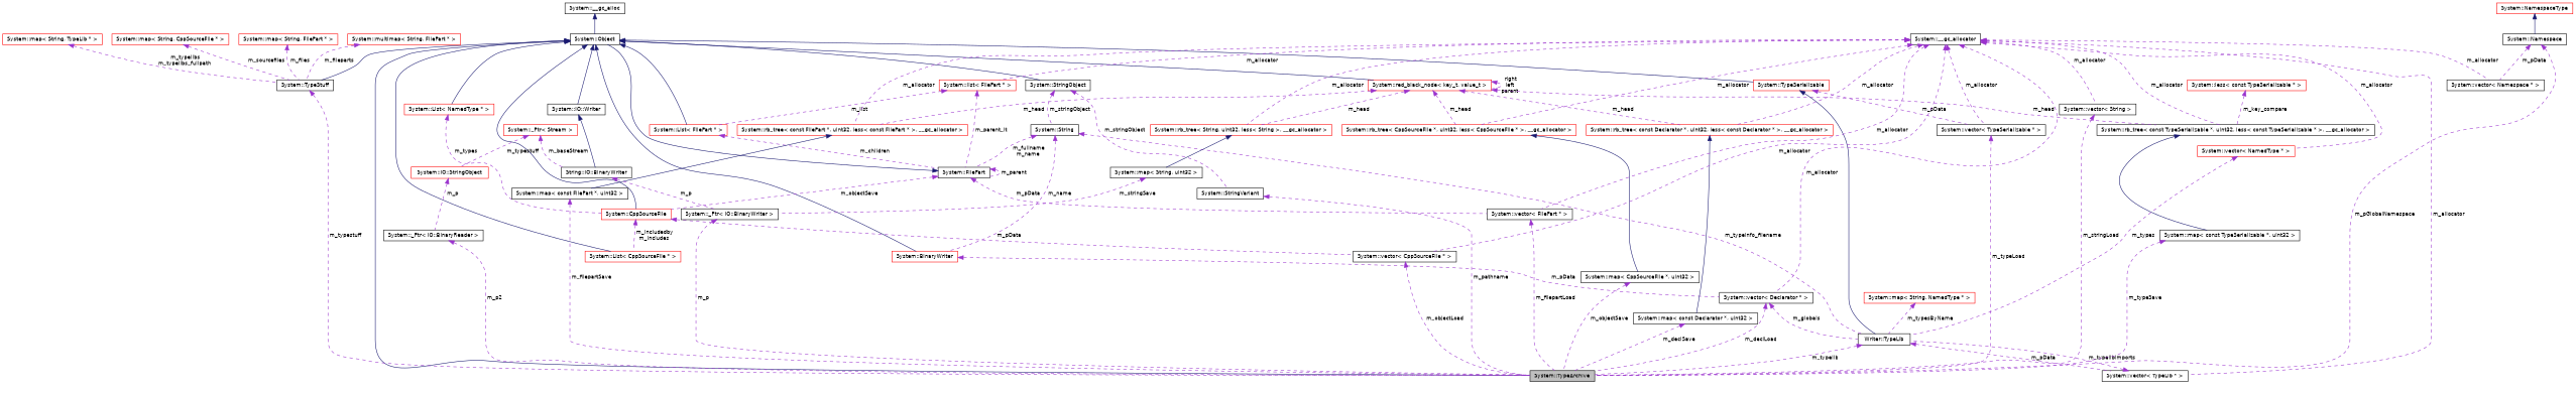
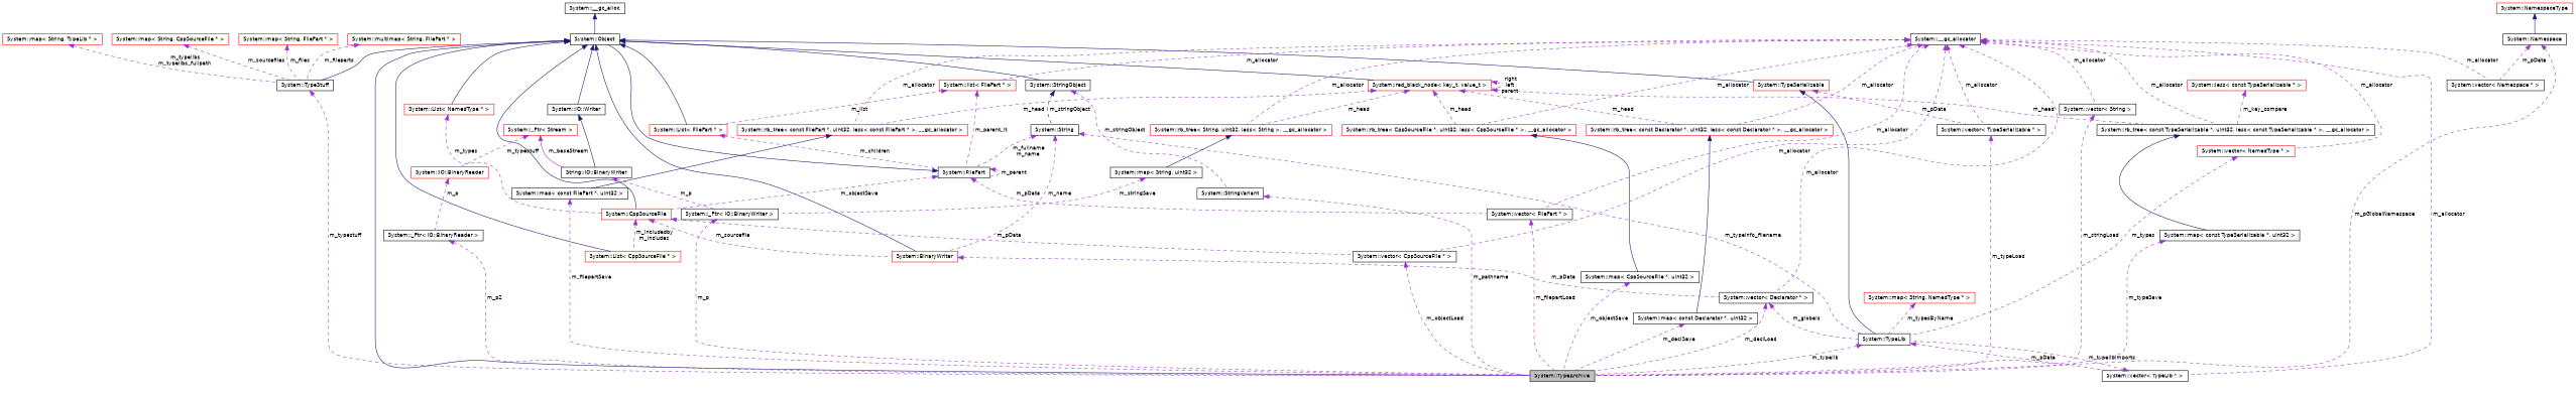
  digraph {
    rankdir=TB
    node [color=black fillcolor=white fontname=Helvetica fontsize=10 shape=record style=filled]
    edge [color=darkorchid3 dir=back fontname=Helvetica fontsize=10 labelfontname=Helvetica labelfontsize=10 style=dashed]
    n1 [fillcolor=grey75 fontcolor=black height=0.2 label="System::TypeArchive" width=0.4]
    n2 [height=0.2 label="System::Object" width=0.4]
    n3 [color=red height=0.2 label="System::List\< FilePart * \>" width=0.4]
    n4 [height=0.2 label="System::StringObject" width=0.4]
    n5 [color=red height=0.2 label="System::red_black_node\< key_t, value_t \>" width=0.4]
    n6 [height=0.2 label="System::IO::Writer" width=0.4]
    n7 [color=red height=0.2 label="System::CppSourceFile" width=0.4]
    n8 [color=red height=0.2 label="System::List\< NamedType * \>" width=0.4]
    n9 [color=red height=0.2 label="System::List\< CppSourceFile * \>" width=0.4]
    n10 [color=red height=0.2 label="System::TypeSerializable" width=0.4]
    n11 [color=red height=0.2 label="System::BinaryWriter" width=0.4]
    n12 [height=0.2 label="System::TypeStuff" width=0.4]
    n13 [height=0.2 label="System::FilePart" width=0.4]
    n14 [height=0.2 label="System::vector\< FilePart * \>" width=0.4]
    n15 [height=0.2 label="System::String" width=0.4]
    n16 [height=0.2 label="System::StringVariant" width=0.4]
    n17 [height=0.2 label="System::rb_tree\< const TypeSerializable *, uint32, less\< const TypeSerializable * \>, __gc_allocator \>" width=0.4]
    n18 [color=red height=0.2 label="System::rb_tree\< CppSourceFile *, uint32, less\< CppSourceFile * \>, __gc_allocator \>" width=0.4]
    n19 [color=red height=0.2 label="System::rb_tree\< String, uint32, less\< String \>, __gc_allocator \>" width=0.4]
    n20 [color=red height=0.2 label="System::rb_tree\< const Declarator *, uint32, less\< const Declarator * \>, __gc_allocator \>" width=0.4]
    n21 [color=red height=0.2 label="System::rb_tree\< const FilePart *, uint32, less\< const FilePart * \>, __gc_allocator \>" width=0.4]
    n22 [height=0.2 label="String::IO::BinaryWriter" width=0.4]
    n23 [height=0.2 label="System::vector\< CppSourceFile * \>" width=0.4]
    n24 [height=0.2 label="System::vector\< TypeSerializable * \>" width=0.4]
-   n25 [height=0.2 label="Writer::TypeLib" width=0.4]
+   n25 [height=0.2 label="System::TypeLib" width=0.4]
    n26 [height=0.2 label="System::vector\< Declarator * \>" width=0.4]
    n27 [height=0.2 label="System::__gc_alloc" width=0.4]
    n28 [color=red height=0.2 label="System::list\< FilePart * \>" width=0.4]
    n29 [height=0.2 label="System::__gc_allocator" width=0.4]
    n30 [height=0.2 label="System::vector\< String \>" width=0.4]
    n31 [height=0.2 label="System::vector\< TypeLib * \>" width=0.4]
    n32 [height=0.2 label="System::vector\< Namespace * \>" width=0.4]
    n33 [color=red height=0.2 label="System::vector\< NamedType * \>" width=0.4]
    n34 [height=0.2 label="System::map\< const TypeSerializable *, uint32 \>" width=0.4]
    n35 [height=0.2 label="System::map\< CppSourceFile *, uint32 \>" width=0.4]
    n36 [height=0.2 label="System::map\< String, uint32 \>" width=0.4]
    n37 [height=0.2 label="System::map\< const Declarator *, uint32 \>" width=0.4]
    n38 [height=0.2 label="System::map\< const FilePart *, uint32 \>" width=0.4]
    n39 [color=red height=0.2 label="System::less\< const TypeSerializable * \>" width=0.4]
    n40 [height=0.2 label="System::_Ptr\< IO::BinaryWriter \>" width=0.4]
    n41 [color=red height=0.2 label="System::_Ptr\< Stream \>" width=0.4]
-   n42 [color=red height=0.2 label="System::IO::StringObject" width=0.4]
+   n42 [color=red height=0.2 label="System::IO::BinaryReader" width=0.4]
    n43 [height=0.2 label="System::_Ptr\< IO::BinaryReader \>" width=0.4]
    n44 [height=0.2 label="System::Namespace" width=0.4]
    n45 [color=red height=0.2 label="System::NamespaceType" width=0.4]
    n46 [color=red height=0.2 label="System::map\< String, NamedType * \>" width=0.4]
    n47 [color=red height=0.2 label="System::map\< String, TypeLib * \>" width=0.4]
    n48 [color=red height=0.2 label="System::map\< String, CppSourceFile * \>" width=0.4]
    n49 [color=red height=0.2 label="System::map\< String, FilePart * \>" width=0.4]
    n50 [color=red height=0.2 label="System::multimap\< String, FilePart * \>" width=0.4]
    n2 -> n1 [color=midnightblue style=solid]
    n2 -> n3 [color=midnightblue style=solid]
    n2 -> n4 [color=midnightblue style=solid]
    n2 -> n5 [color=midnightblue style=solid]
    n2 -> n6 [color=midnightblue style=solid]
    n2 -> n7 [color=midnightblue style=solid]
    n2 -> n8 [color=midnightblue style=solid]
    n2 -> n9 [color=midnightblue style=solid]
    n2 -> n10 [color=midnightblue style=solid]
    n2 -> n11 [color=midnightblue style=solid]
    n2 -> n12 [color=midnightblue style=solid]
    n3 -> n13 [label=" m_children"]
-   n4 -> n15 [label=" m_stringObject"]
+   n4 -> n15 [color=midnightblue label=" m_stringObject"]
    n4 -> n16 [label=" m_stringObject"]
    n5 -> n5 [label=" right\nleft\nparent"]
    n5 -> n17 [label=" m_head"]
    n5 -> n18 [label=" m_head"]
    n5 -> n19 [label=" m_head"]
    n5 -> n20 [label=" m_head"]
    n5 -> n21 [label=" m_head"]
    n6 -> n22 [color=midnightblue style=solid]
    n7 -> n9 [label=" m_includedby\nm_includes"]
+   n7 -> n11 [label=" m_sourcefile"]
    n7 -> n23 [label=" m_pData"]
    n8 -> n7 [label=" m_types"]
    n10 -> n24 [label=" m_pData"]
    n10 -> n25 [color=midnightblue style=solid]
    n11 -> n26 [label=" m_pData"]
    n12 -> n1 [label=" m_typestuff"]
    n13 -> n2 [color=midnightblue style=solid]
    n13 -> n7 [label=" m_objectSave"]
    n13 -> n13 [label=" m_parent"]
    n13 -> n14 [label=" m_pData"]
    n14 -> n1 [label=" m_filepartLoad"]
    n15 -> n11 [label=" m_name"]
    n15 -> n13 [label=" m_fullname\nm_name"]
    n15 -> n25 [label=" m_typeinfo_filename"]
    n16 -> n1 [label=" m_pathname"]
    n17 -> n34 [color=midnightblue style=solid]
    n18 -> n35 [color=midnightblue style=solid]
    n19 -> n36 [color=midnightblue style=solid]
    n20 -> n37 [color=midnightblue style=solid]
    n21 -> n38 [color=midnightblue style=solid]
    n22 -> n40 [label=" m_p"]
    n23 -> n1 [label=" m_objectLoad"]
    n24 -> n1 [label=" m_typeLoad"]
    n25 -> n1 [label=" m_typelib"]
    n25 -> n31 [label=" m_pData"]
    n26 -> n1 [label=" m_declLoad"]
    n26 -> n25 [label=" m_globals"]
    n27 -> n2 [color=midnightblue style=solid]
    n28 -> n3 [label=" m_list"]
    n28 -> n13 [label=" m_parent_it"]
    n29 -> n14 [label=" m_allocator"]
    n29 -> n17 [label=" m_allocator"]
    n29 -> n18 [label=" m_allocator"]
    n29 -> n19 [label=" m_allocator"]
    n29 -> n20 [label=" m_allocator"]
    n29 -> n21 [label=" m_allocator"]
    n29 -> n23 [label=" m_allocator"]
    n29 -> n24 [label=" m_allocator"]
    n29 -> n26 [label=" m_allocator"]
    n29 -> n28 [label=" m_allocator"]
    n29 -> n30 [label=" m_allocator"]
    n29 -> n31 [label=" m_allocator"]
    n29 -> n32 [label=" m_allocator"]
    n29 -> n33 [label=" m_allocator"]
    n30 -> n1 [label=" m_stringLoad"]
    n31 -> n25 [label=" m_typelibimports"]
    n33 -> n25 [label=" m_types"]
    n34 -> n1 [label=" m_typeSave"]
    n35 -> n1 [label=" m_objectSave"]
    n36 -> n40 [label=" m_stringSave"]
    n37 -> n1 [label=" m_declSave"]
    n38 -> n1 [label=" m_filepartSave"]
    n39 -> n17 [label=" m_key_compare"]
    n40 -> n1 [label=" m_p"]
-   n41 -> n22 [label=" m_baseStream"]
+   n41 -> n22 [label=" m_baseStream" style=solid]
    n41 -> n42 [label=" m_typestuff"]
    n42 -> n43 [label=" m_p"]
    n43 -> n1 [label=" m_p2"]
    n44 -> n1 [label=" m_pGlobalNamespace"]
    n44 -> n32 [label=" m_pData"]
    n45 -> n44 [color=midnightblue style=solid]
    n46 -> n25 [label=" m_typesByName"]
    n47 -> n12 [label=" m_typelibs\nm_typelibs_fullpath"]
    n48 -> n12 [label=" m_sourcefiles"]
    n49 -> n12 [label=" m_files"]
    n50 -> n12 [label=" m_fileparts"]
  }
